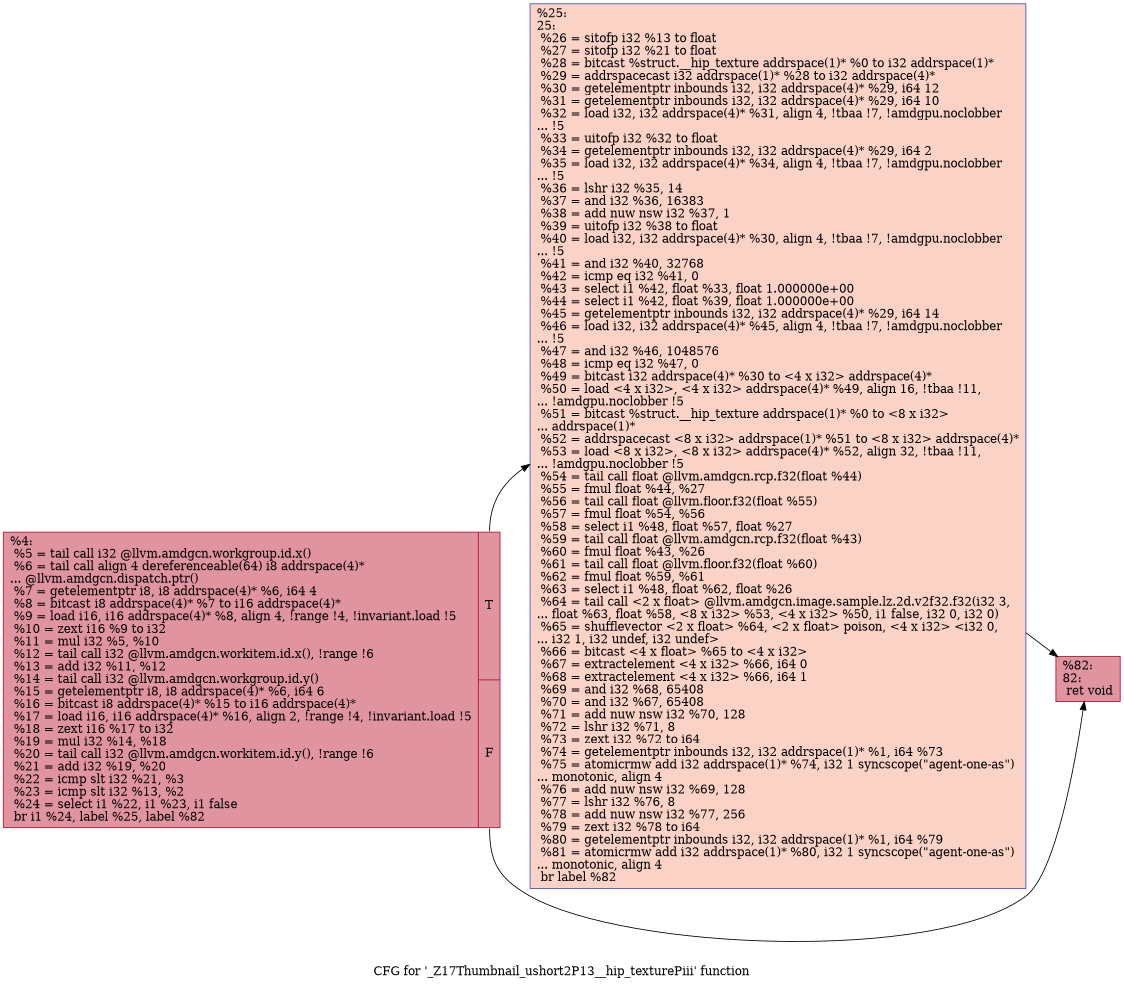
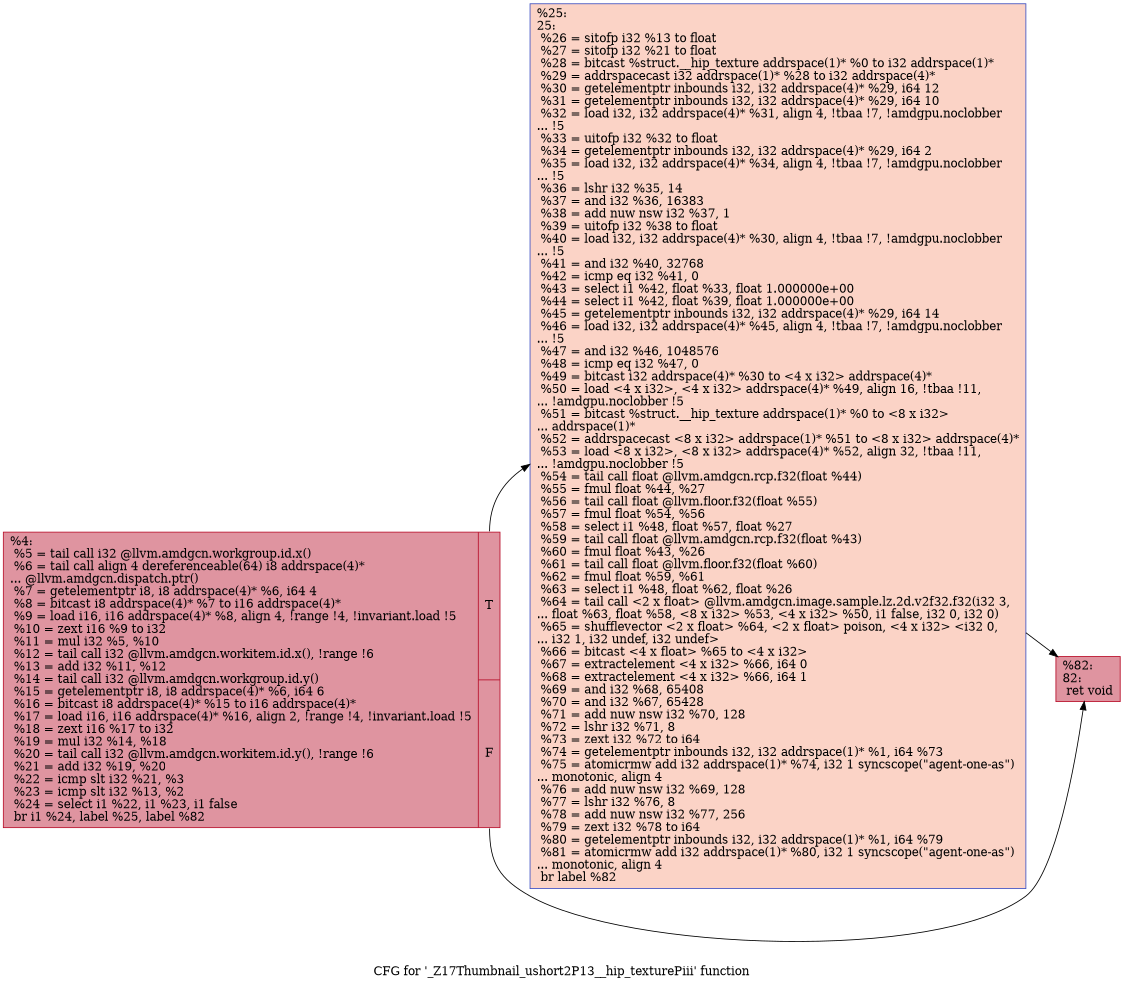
  digraph {
    label="CFG for '_Z17Thumbnail_ushort2P13__hip_texturePiii' function"
    rankdir=LR
    node [color="#b70d28ff" fillcolor="#b70d2870" shape=record style=filled]
    n1 [label="{%4:\l  %5 = tail call i32 @llvm.amdgcn.workgroup.id.x()\l  %6 = tail call align 4 dereferenceable(64) i8 addrspace(4)*\l... @llvm.amdgcn.dispatch.ptr()\l  %7 = getelementptr i8, i8 addrspace(4)* %6, i64 4\l  %8 = bitcast i8 addrspace(4)* %7 to i16 addrspace(4)*\l  %9 = load i16, i16 addrspace(4)* %8, align 4, !range !4, !invariant.load !5\l  %10 = zext i16 %9 to i32\l  %11 = mul i32 %5, %10\l  %12 = tail call i32 @llvm.amdgcn.workitem.id.x(), !range !6\l  %13 = add i32 %11, %12\l  %14 = tail call i32 @llvm.amdgcn.workgroup.id.y()\l  %15 = getelementptr i8, i8 addrspace(4)* %6, i64 6\l  %16 = bitcast i8 addrspace(4)* %15 to i16 addrspace(4)*\l  %17 = load i16, i16 addrspace(4)* %16, align 2, !range !4, !invariant.load !5\l  %18 = zext i16 %17 to i32\l  %19 = mul i32 %14, %18\l  %20 = tail call i32 @llvm.amdgcn.workitem.id.y(), !range !6\l  %21 = add i32 %19, %20\l  %22 = icmp slt i32 %21, %3\l  %23 = icmp slt i32 %13, %2\l  %24 = select i1 %22, i1 %23, i1 false\l  br i1 %24, label %25, label %82\l|{<s0>T|<s1>F}}"]
-   n2 [color="#3d50c3ff" fillcolor="#f59c7d70" label="{%25:\l25:                                               \l  %26 = sitofp i32 %13 to float\l  %27 = sitofp i32 %21 to float\l  %28 = bitcast %struct.__hip_texture addrspace(1)* %0 to i32 addrspace(1)*\l  %29 = addrspacecast i32 addrspace(1)* %28 to i32 addrspace(4)*\l  %30 = getelementptr inbounds i32, i32 addrspace(4)* %29, i64 12\l  %31 = getelementptr inbounds i32, i32 addrspace(4)* %29, i64 10\l  %32 = load i32, i32 addrspace(4)* %31, align 4, !tbaa !7, !amdgpu.noclobber\l... !5\l  %33 = uitofp i32 %32 to float\l  %34 = getelementptr inbounds i32, i32 addrspace(4)* %29, i64 2\l  %35 = load i32, i32 addrspace(4)* %34, align 4, !tbaa !7, !amdgpu.noclobber\l... !5\l  %36 = lshr i32 %35, 14\l  %37 = and i32 %36, 16383\l  %38 = add nuw nsw i32 %37, 1\l  %39 = uitofp i32 %38 to float\l  %40 = load i32, i32 addrspace(4)* %30, align 4, !tbaa !7, !amdgpu.noclobber\l... !5\l  %41 = and i32 %40, 32768\l  %42 = icmp eq i32 %41, 0\l  %43 = select i1 %42, float %33, float 1.000000e+00\l  %44 = select i1 %42, float %39, float 1.000000e+00\l  %45 = getelementptr inbounds i32, i32 addrspace(4)* %29, i64 14\l  %46 = load i32, i32 addrspace(4)* %45, align 4, !tbaa !7, !amdgpu.noclobber\l... !5\l  %47 = and i32 %46, 1048576\l  %48 = icmp eq i32 %47, 0\l  %49 = bitcast i32 addrspace(4)* %30 to \<4 x i32\> addrspace(4)*\l  %50 = load \<4 x i32\>, \<4 x i32\> addrspace(4)* %49, align 16, !tbaa !11,\l... !amdgpu.noclobber !5\l  %51 = bitcast %struct.__hip_texture addrspace(1)* %0 to \<8 x i32\>\l... addrspace(1)*\l  %52 = addrspacecast \<8 x i32\> addrspace(1)* %51 to \<8 x i32\> addrspace(4)*\l  %53 = load \<8 x i32\>, \<8 x i32\> addrspace(4)* %52, align 32, !tbaa !11,\l... !amdgpu.noclobber !5\l  %54 = tail call float @llvm.amdgcn.rcp.f32(float %44)\l  %55 = fmul float %44, %27\l  %56 = tail call float @llvm.floor.f32(float %55)\l  %57 = fmul float %54, %56\l  %58 = select i1 %48, float %57, float %27\l  %59 = tail call float @llvm.amdgcn.rcp.f32(float %43)\l  %60 = fmul float %43, %26\l  %61 = tail call float @llvm.floor.f32(float %60)\l  %62 = fmul float %59, %61\l  %63 = select i1 %48, float %62, float %26\l  %64 = tail call \<2 x float\> @llvm.amdgcn.image.sample.lz.2d.v2f32.f32(i32 3,\l... float %63, float %58, \<8 x i32\> %53, \<4 x i32\> %50, i1 false, i32 0, i32 0)\l  %65 = shufflevector \<2 x float\> %64, \<2 x float\> poison, \<4 x i32\> \<i32 0,\l... i32 1, i32 undef, i32 undef\>\l  %66 = bitcast \<4 x float\> %65 to \<4 x i32\>\l  %67 = extractelement \<4 x i32\> %66, i64 0\l  %68 = extractelement \<4 x i32\> %66, i64 1\l  %69 = and i32 %68, 65408\l  %70 = and i32 %67, 65408\l  %71 = add nuw nsw i32 %70, 128\l  %72 = lshr i32 %71, 8\l  %73 = zext i32 %72 to i64\l  %74 = getelementptr inbounds i32, i32 addrspace(1)* %1, i64 %73\l  %75 = atomicrmw add i32 addrspace(1)* %74, i32 1 syncscope(\"agent-one-as\")\l... monotonic, align 4\l  %76 = add nuw nsw i32 %69, 128\l  %77 = lshr i32 %76, 8\l  %78 = add nuw nsw i32 %77, 256\l  %79 = zext i32 %78 to i64\l  %80 = getelementptr inbounds i32, i32 addrspace(1)* %1, i64 %79\l  %81 = atomicrmw add i32 addrspace(1)* %80, i32 1 syncscope(\"agent-one-as\")\l... monotonic, align 4\l  br label %82\l}"]
+   n2 [color="#3d50c3ff" fillcolor="#f59c7d70" label="{%25:\l25:                                               \l  %26 = sitofp i32 %13 to float\l  %27 = sitofp i32 %21 to float\l  %28 = bitcast %struct.__hip_texture addrspace(1)* %0 to i32 addrspace(1)*\l  %29 = addrspacecast i32 addrspace(1)* %28 to i32 addrspace(4)*\l  %30 = getelementptr inbounds i32, i32 addrspace(4)* %29, i64 12\l  %31 = getelementptr inbounds i32, i32 addrspace(4)* %29, i64 10\l  %32 = load i32, i32 addrspace(4)* %31, align 4, !tbaa !7, !amdgpu.noclobber\l... !5\l  %33 = uitofp i32 %32 to float\l  %34 = getelementptr inbounds i32, i32 addrspace(4)* %29, i64 2\l  %35 = load i32, i32 addrspace(4)* %34, align 4, !tbaa !7, !amdgpu.noclobber\l... !5\l  %36 = lshr i32 %35, 14\l  %37 = and i32 %36, 16383\l  %38 = add nuw nsw i32 %37, 1\l  %39 = uitofp i32 %38 to float\l  %40 = load i32, i32 addrspace(4)* %30, align 4, !tbaa !7, !amdgpu.noclobber\l... !5\l  %41 = and i32 %40, 32768\l  %42 = icmp eq i32 %41, 0\l  %43 = select i1 %42, float %33, float 1.000000e+00\l  %44 = select i1 %42, float %39, float 1.000000e+00\l  %45 = getelementptr inbounds i32, i32 addrspace(4)* %29, i64 14\l  %46 = load i32, i32 addrspace(4)* %45, align 4, !tbaa !7, !amdgpu.noclobber\l... !5\l  %47 = and i32 %46, 1048576\l  %48 = icmp eq i32 %47, 0\l  %49 = bitcast i32 addrspace(4)* %30 to \<4 x i32\> addrspace(4)*\l  %50 = load \<4 x i32\>, \<4 x i32\> addrspace(4)* %49, align 16, !tbaa !11,\l... !amdgpu.noclobber !5\l  %51 = bitcast %struct.__hip_texture addrspace(1)* %0 to \<8 x i32\>\l... addrspace(1)*\l  %52 = addrspacecast \<8 x i32\> addrspace(1)* %51 to \<8 x i32\> addrspace(4)*\l  %53 = load \<8 x i32\>, \<8 x i32\> addrspace(4)* %52, align 32, !tbaa !11,\l... !amdgpu.noclobber !5\l  %54 = tail call float @llvm.amdgcn.rcp.f32(float %44)\l  %55 = fmul float %44, %27\l  %56 = tail call float @llvm.floor.f32(float %55)\l  %57 = fmul float %54, %56\l  %58 = select i1 %48, float %57, float %27\l  %59 = tail call float @llvm.amdgcn.rcp.f32(float %43)\l  %60 = fmul float %43, %26\l  %61 = tail call float @llvm.floor.f32(float %60)\l  %62 = fmul float %59, %61\l  %63 = select i1 %48, float %62, float %26\l  %64 = tail call \<2 x float\> @llvm.amdgcn.image.sample.lz.2d.v2f32.f32(i32 3,\l... float %63, float %58, \<8 x i32\> %53, \<4 x i32\> %50, i1 false, i32 0, i32 0)\l  %65 = shufflevector \<2 x float\> %64, \<2 x float\> poison, \<4 x i32\> \<i32 0,\l... i32 1, i32 undef, i32 undef\>\l  %66 = bitcast \<4 x float\> %65 to \<4 x i32\>\l  %67 = extractelement \<4 x i32\> %66, i64 0\l  %68 = extractelement \<4 x i32\> %66, i64 1\l  %69 = and i32 %68, 65408\l  %70 = and i32 %67, 65428\l  %71 = add nuw nsw i32 %70, 128\l  %72 = lshr i32 %71, 8\l  %73 = zext i32 %72 to i64\l  %74 = getelementptr inbounds i32, i32 addrspace(1)* %1, i64 %73\l  %75 = atomicrmw add i32 addrspace(1)* %74, i32 1 syncscope(\"agent-one-as\")\l... monotonic, align 4\l  %76 = add nuw nsw i32 %69, 128\l  %77 = lshr i32 %76, 8\l  %78 = add nuw nsw i32 %77, 256\l  %79 = zext i32 %78 to i64\l  %80 = getelementptr inbounds i32, i32 addrspace(1)* %1, i64 %79\l  %81 = atomicrmw add i32 addrspace(1)* %80, i32 1 syncscope(\"agent-one-as\")\l... monotonic, align 4\l  br label %82\l}"]
    n3 [label="{%82:\l82:                                               \l  ret void\l}"]
    n1 -> n2 [tailport=s0]
    n1 -> n3 [tailport=s1]
    n2 -> n3
  }
